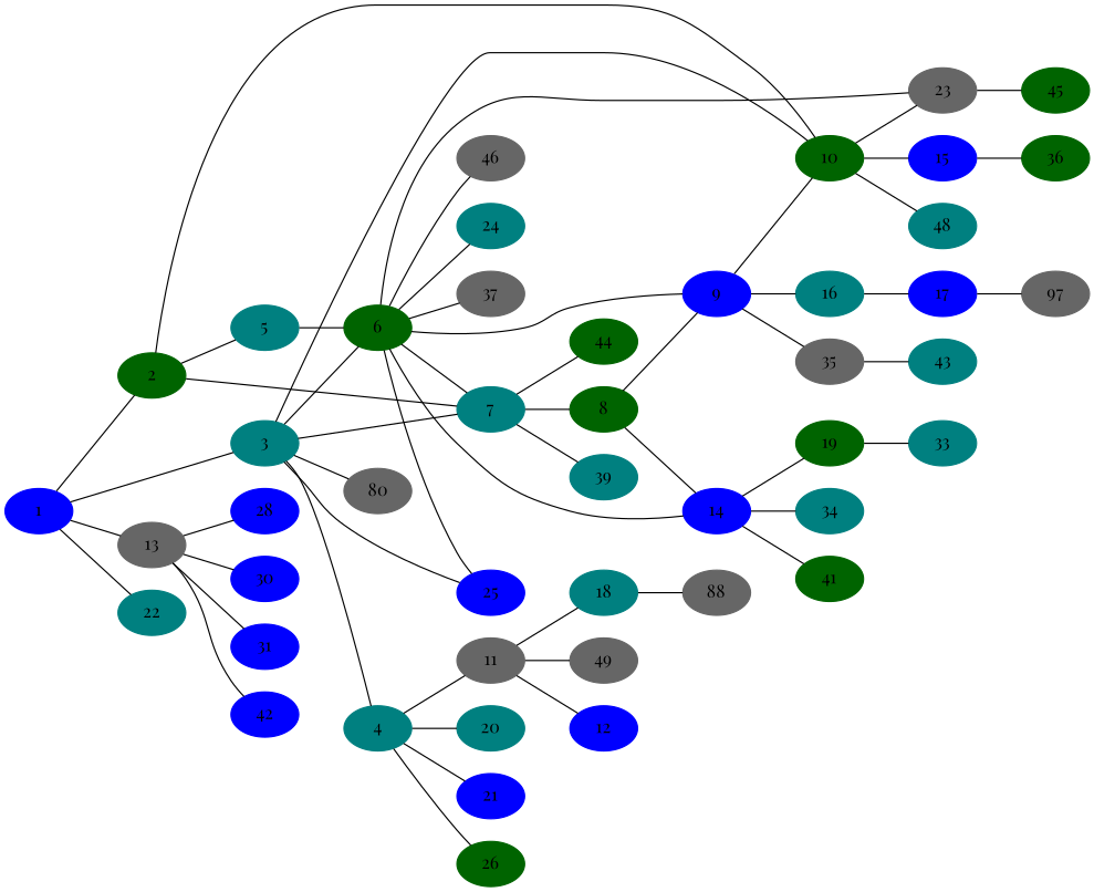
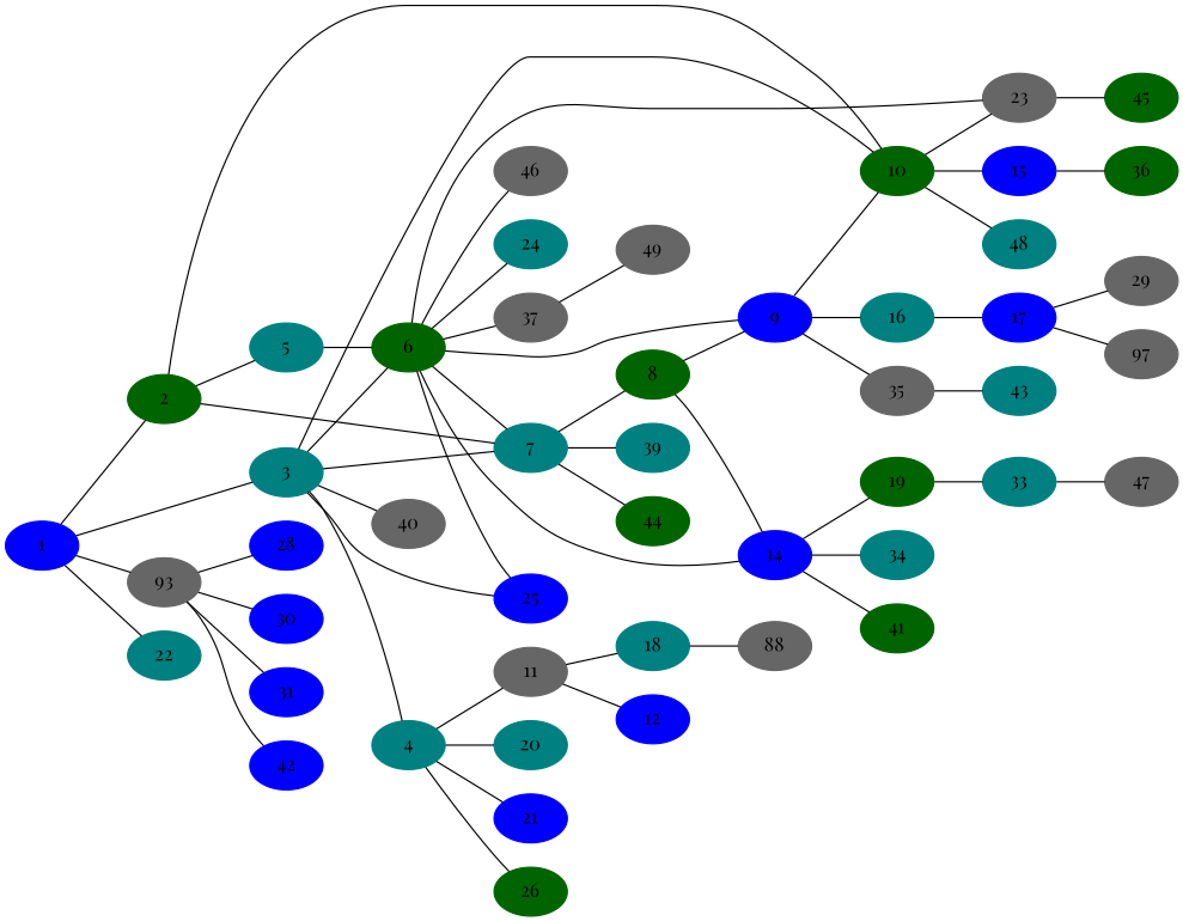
  graph {
    fontname="Playfair Display"
    rankdir=LR
    node [color=teal fontname="Playfair Display" style=filled]
    edge [fontname="Playfair Display"]
    1 [color=blue]
    2 [color=darkgreen]
    3
-   13 [color=gray40]
+   13 [color=gray40 label=93]
    22
    5
    7
    10 [color=darkgreen]
    4
    6 [color=darkgreen]
    25 [color=blue]
-   40 [color=gray40 label=80]
+   40 [color=gray40]
    28 [color=blue]
    30 [color=blue]
    31 [color=blue]
    42 [color=blue]
    8 [color=darkgreen]
    39
    44 [color=darkgreen]
    23 [color=gray40]
    15 [color=blue]
    48
    11 [color=gray40]
    20
    21 [color=blue]
    26 [color=darkgreen]
    9 [color=blue]
    14 [color=blue]
    24
    37 [color=gray40]
    46 [color=gray40]
    12 [color=blue]
    18
    16
    35 [color=gray40]
    19 [color=darkgreen]
    34
    41 [color=darkgreen]
    45 [color=darkgreen]
    49 [color=gray40]
    17 [color=blue]
    43
    36 [color=darkgreen]
    n44 [color=gray40 label=88]
    33
    n46 [color=gray40 label=97]
+   29 [color=gray40]
+   47 [color=gray40]
    1 -- 2
    1 -- 3
    1 -- 13
    1 -- 22
    2 -- 5
    2 -- 7
    2 -- 10
    3 -- 7
    3 -- 10
    3 -- 4
    3 -- 6
    3 -- 25
    3 -- 40
    13 -- 28
    13 -- 30
    13 -- 31
    13 -- 42
    5 -- 6
    7 -- 8
    7 -- 39
    7 -- 44
    10 -- 23
    10 -- 15
    10 -- 48
    4 -- 11
    4 -- 20
    4 -- 21
    4 -- 26
    6 -- 7
    6 -- 25
    6 -- 23
    6 -- 9
    6 -- 14
    6 -- 24
    6 -- 37
    6 -- 46
    8 -- 9
    8 -- 14
    23 -- 45
    15 -- 36
    11 -- 12
    11 -- 18
    9 -- 10
    9 -- 16
    9 -- 35
    14 -- 19
    14 -- 34
    14 -- 41
-   11 -- 49
+   37 -- 49
    18 -- n44
    16 -- 17
    35 -- 43
    19 -- 33
    17 -- n46
+   17 -- 29
+   33 -- 47
  }
